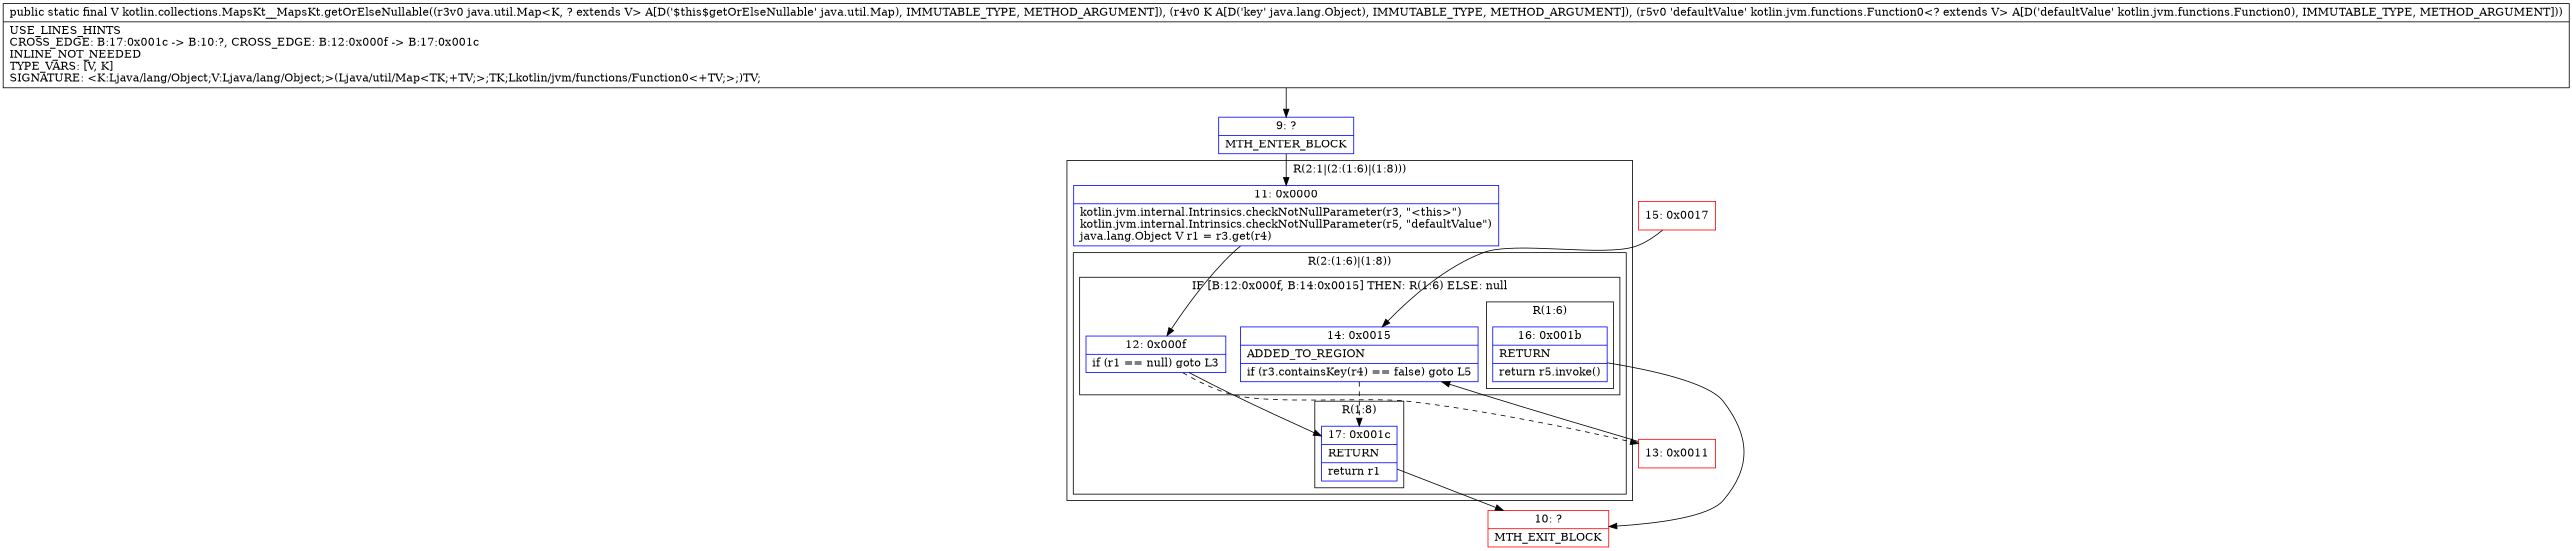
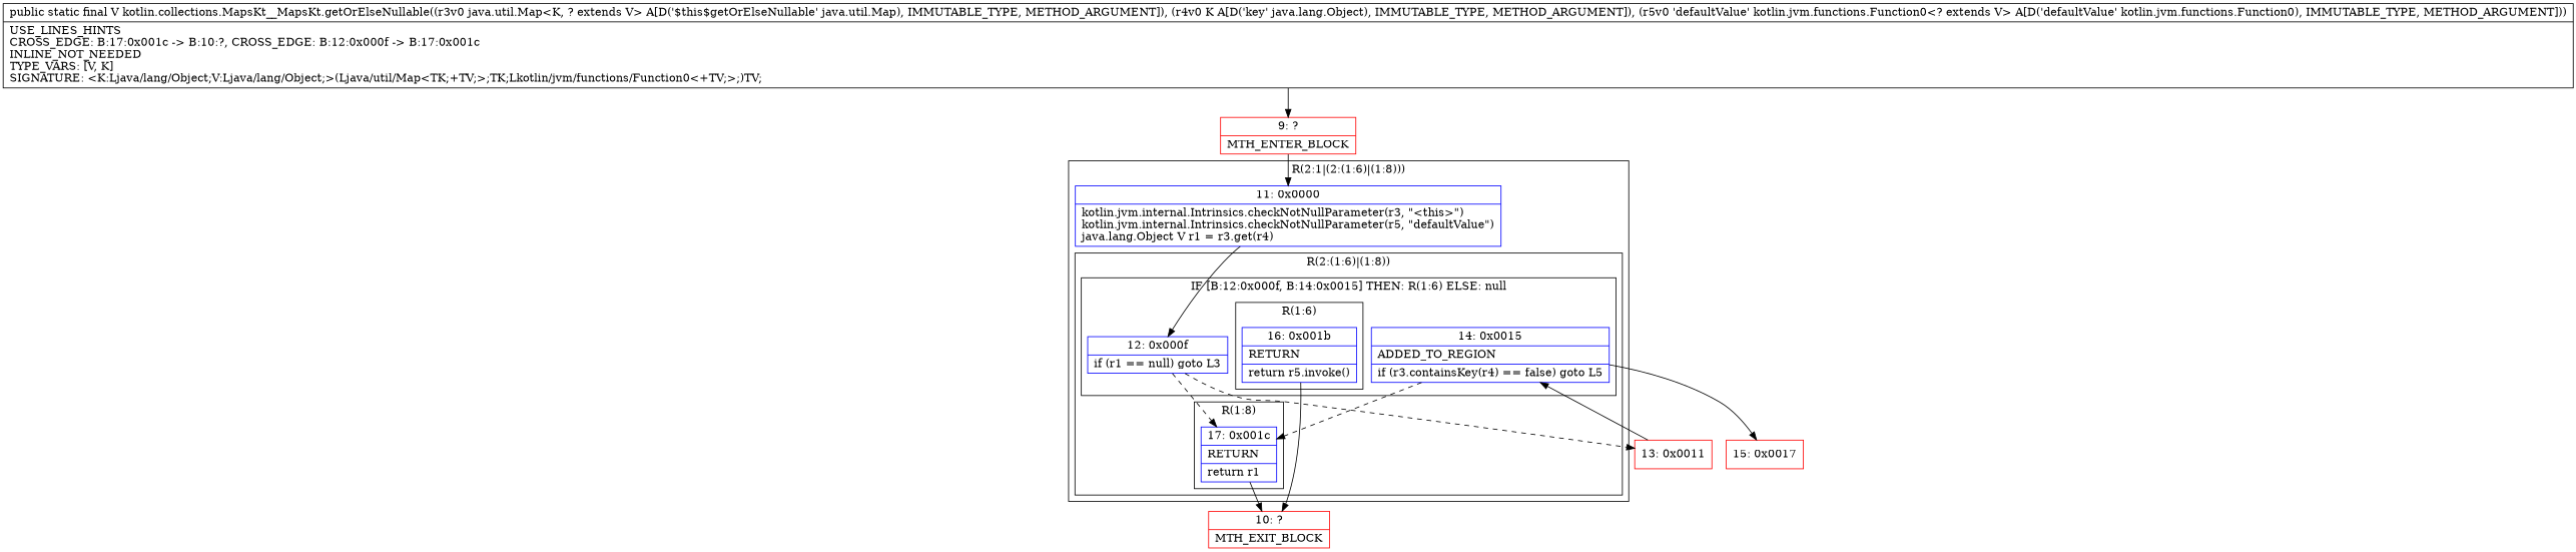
  digraph {
    node [color=blue shape=record]
    n1 [label="{16\:\ 0x001b|RETURN\l|return r5.invoke()\l}"]
    n2 [label="{12\:\ 0x000f|if (r1 == null) goto L3\l}"]
    n3 [label="{14\:\ 0x0015|ADDED_TO_REGION\l|if (r3.containsKey(r4) == false) goto L5\l}"]
    n4 [label="{17\:\ 0x001c|RETURN\l|return r1\l}"]
    n5 [label="{11\:\ 0x0000|kotlin.jvm.internal.Intrinsics.checkNotNullParameter(r3, \"\<this\>\")\lkotlin.jvm.internal.Intrinsics.checkNotNullParameter(r5, \"defaultValue\")\ljava.lang.Object V r1 = r3.get(r4)\l}"]
    n6 [color=red label="{10\:\ ?|MTH_EXIT_BLOCK\l}"]
    n7 [color=red label="{13\:\ 0x0011}"]
    n8 [color=red label="{15\:\ 0x0017}"]
-   n9 [label="{9\:\ ?|MTH_ENTER_BLOCK\l}"]
+   n9 [color=red label="{9\:\ ?|MTH_ENTER_BLOCK\l}"]
    n10 [label="{public static final V kotlin.collections.MapsKt__MapsKt.getOrElseNullable((r3v0 java.util.Map\<K, ? extends V\> A[D('$this$getOrElseNullable' java.util.Map), IMMUTABLE_TYPE, METHOD_ARGUMENT]), (r4v0 K A[D('key' java.lang.Object), IMMUTABLE_TYPE, METHOD_ARGUMENT]), (r5v0 'defaultValue' kotlin.jvm.functions.Function0\<? extends V\> A[D('defaultValue' kotlin.jvm.functions.Function0), IMMUTABLE_TYPE, METHOD_ARGUMENT]))  | USE_LINES_HINTS\lCROSS_EDGE: B:17:0x001c \-\> B:10:?, CROSS_EDGE: B:12:0x000f \-\> B:17:0x001c\lINLINE_NOT_NEEDED\lTYPE_VARS: [V, K]\lSIGNATURE: \<K:Ljava\/lang\/Object;V:Ljava\/lang\/Object;\>(Ljava\/util\/Map\<TK;+TV;\>;TK;Lkotlin\/jvm\/functions\/Function0\<+TV;\>;)TV;\l}" color=""]
    subgraph cluster_1 {
      label="R(2:1|(2:(1:6)|(1:8)))"
      n5
      subgraph cluster_2 {
        label="R(2:(1:6)|(1:8))"
        subgraph cluster_3 {
          label="IF [B:12:0x000f, B:14:0x0015] THEN: R(1:6) ELSE: null"
          n2
          n3
          subgraph cluster_4 {
            label="R(1:6)"
            n1
          }
        }
        subgraph cluster_5 {
          label="R(1:8)"
          n4
        }
      }
    }
    n1 -> n6
-   n2 -> n4 [style=solid]
+   n2 -> n4 [style=dashed]
    n2 -> n7 [style=dashed]
    n3 -> n4 [style=dashed]
-   n8 -> n3
+   n3 -> n8
    n4 -> n6
    n5 -> n2
    n7 -> n3
    n9 -> n5
    n10 -> n9
  }
